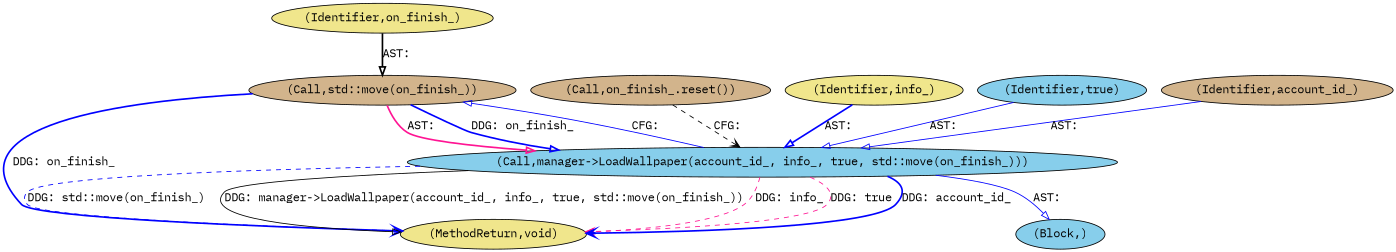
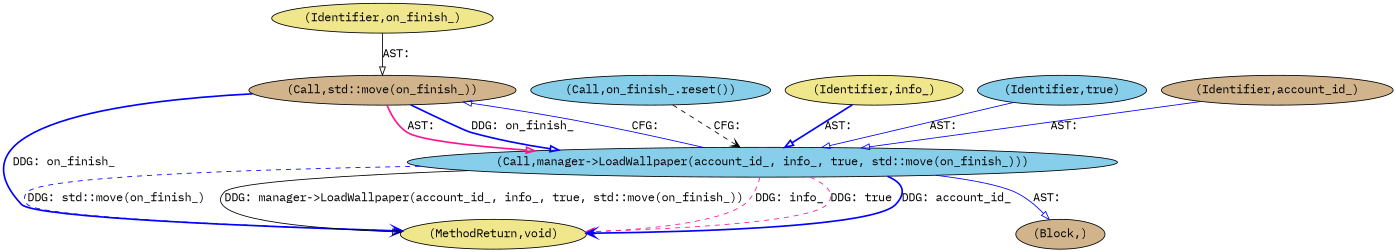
  digraph {
    fontname="IBM Plex Mono"
    node [fillcolor=skyblue fontname="IBM Plex Mono" style=filled]
    edge [arrowhead=onormal color=blue fontname="IBM Plex Mono" style=solid]
    n1 [fillcolor=tan label="(Call,std::move(on_finish_))"]
    n2 [label="(Call,manager->LoadWallpaper(account_id_, info_, true, std::move(on_finish_)))"]
    n3 [fillcolor=khaki label="(MethodReturn,void)"]
-   n4 [label="(Block,)"]
+   n4 [fillcolor=tan label="(Block,)"]
    n5 [fillcolor=khaki label="(Identifier,on_finish_)"]
-   n6 [fillcolor=tan label="(Call,on_finish_.reset())"]
+   n6 [label="(Call,on_finish_.reset())"]
    n7 [fillcolor=khaki label="(Identifier,info_)"]
    n8 [label="(Identifier,true)"]
    n9 [fillcolor=tan label="(Identifier,account_id_)"]
    n1 -> n2 [color=deeppink label="AST: " style=bold]
    n1 -> n2 [label="DDG: on_finish_" style=bold]
    n1 -> n3 [arrowhead=vee label="DDG: on_finish_" style=bold]
    n2 -> n1 [label="CFG: "]
    n2 -> n3 [label="DDG: std::move(on_finish_)" style=dashed]
    n2 -> n3 [color=black label="DDG: manager->LoadWallpaper(account_id_, info_, true, std::move(on_finish_))"]
    n2 -> n3 [arrowhead=vee color=deeppink label="DDG: info_" style=dashed]
    n2 -> n3 [color=deeppink label="DDG: true" style=dashed]
    n2 -> n3 [arrowhead=vee label="DDG: account_id_" style=bold]
    n2 -> n4 [label="AST: "]
-   n5 -> n1 [color=black label="AST: " style=bold]
+   n5 -> n1 [color=black label="AST: "]
    n6 -> n2 [arrowhead=vee color=black label="CFG: " style=dashed]
    n7 -> n2 [label="AST: " style=bold]
    n8 -> n2 [label="AST: "]
    n9 -> n2 [label="AST: "]
  }
